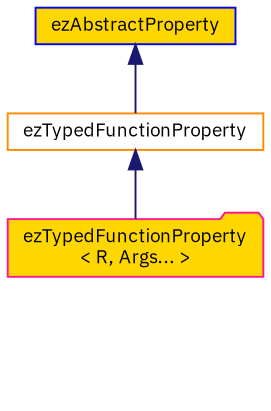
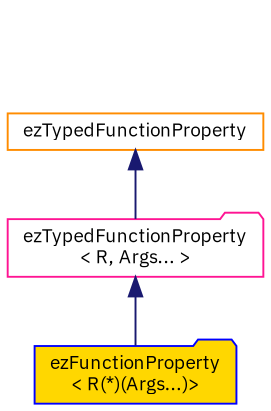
  digraph {
    fontname="IBM Plex Sans"
    node [color=blue fillcolor=gold fontname="IBM Plex Sans" fontsize=10 shape=folder style=filled]
    edge [color=midnightblue dir=back fontname="IBM Plex Sans" fontsize=10 labelfontname=Helvetica labelfontsize=10 style=solid]
-   n2 [color=deeppink height=0.2 label="ezTypedFunctionProperty\l\< R, Args... \>" width=0.4]
+   n1 [fontcolor=black height=0.2 label="ezFunctionProperty\l\< R(*)(Args...)\>" width=0.4]
+   n2 [color=deeppink fillcolor=white height=0.2 label="ezTypedFunctionProperty\l\< R, Args... \>" width=0.4]
    n3 [color=darkorange fillcolor=white height=0.2 label=ezTypedFunctionProperty shape=box width=0.4]
-   n4 [height=0.2 label=ezAbstractProperty shape=box width=0.4]
+   n2 -> n1
    n3 -> n2
-   n4 -> n3
  }
